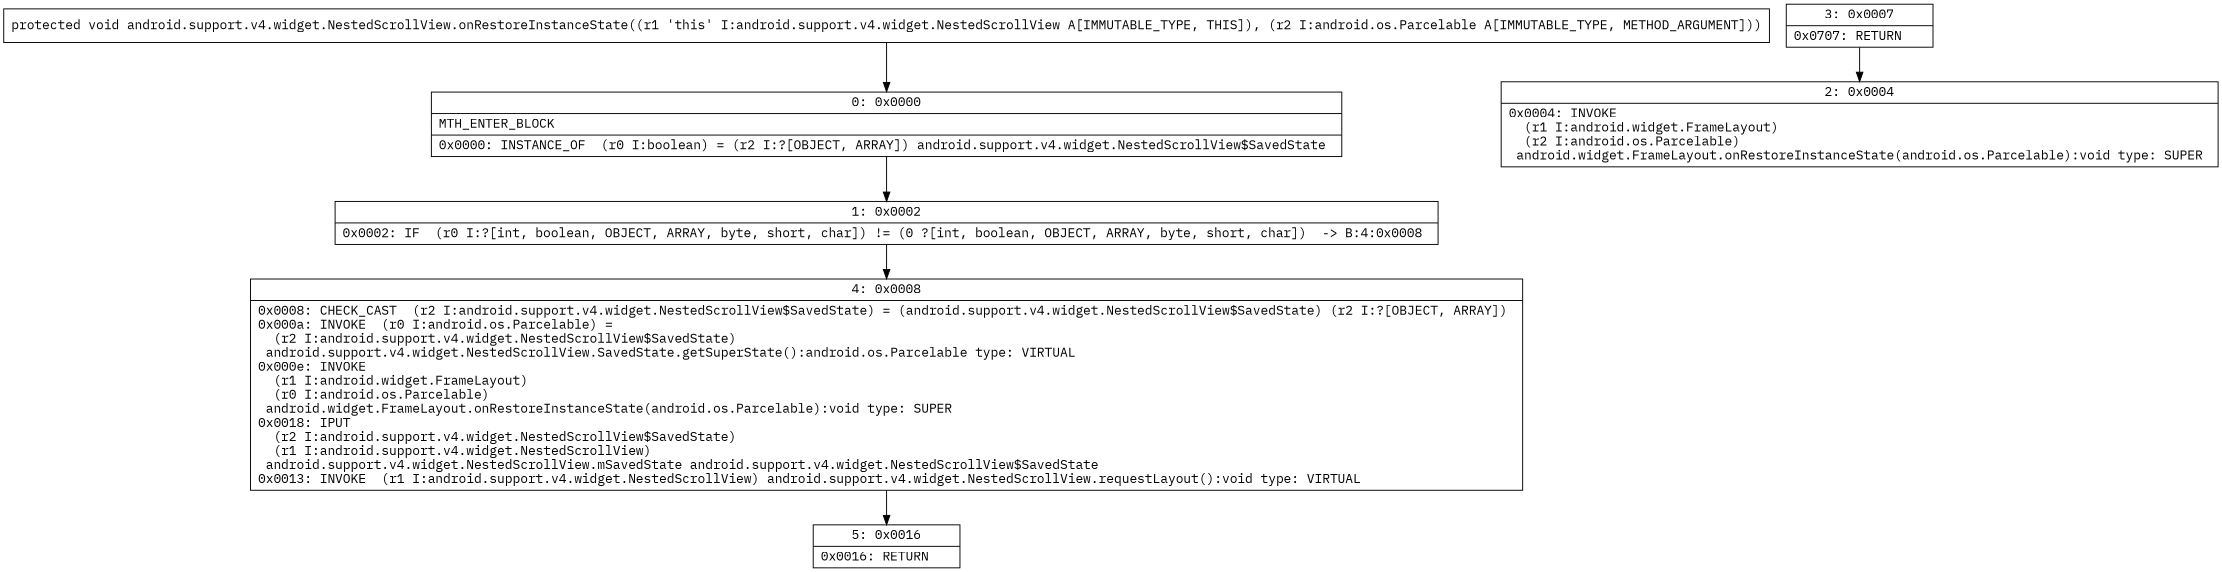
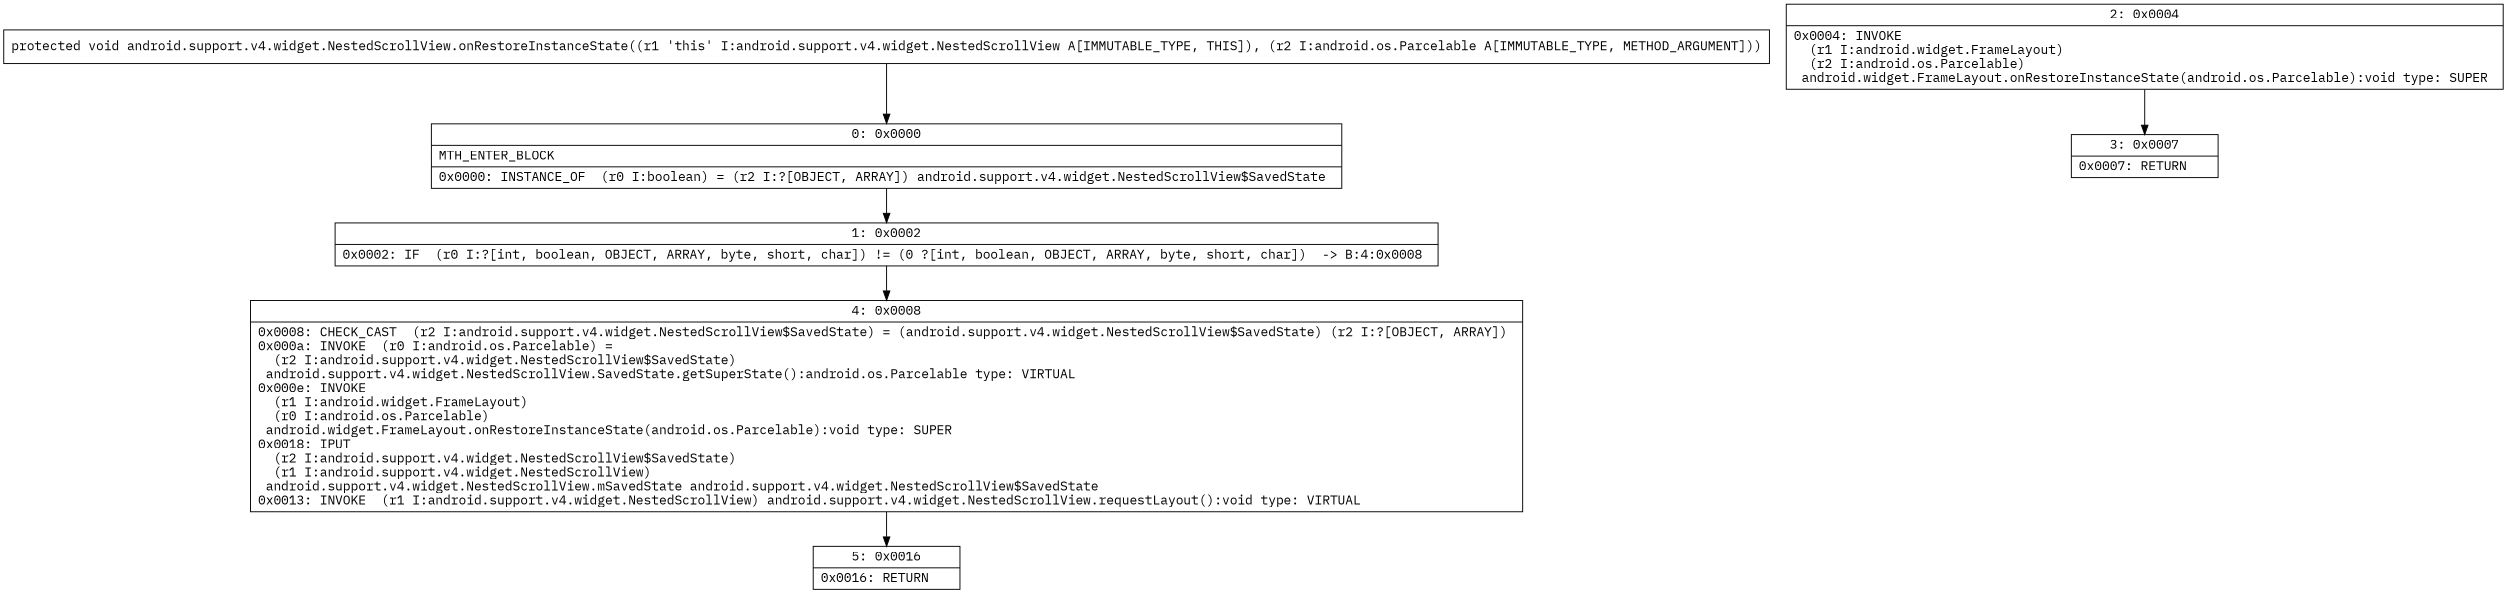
  digraph {
    fontname="IBM Plex Mono"
    node [fontname="IBM Plex Mono" shape=record]
    edge [fontname="IBM Plex Mono"]
    n1 [label="{0\:\ 0x0000|MTH_ENTER_BLOCK\l|0x0000: INSTANCE_OF  (r0 I:boolean) = (r2 I:?[OBJECT, ARRAY]) android.support.v4.widget.NestedScrollView$SavedState \l}"]
    n2 [label="{1\:\ 0x0002|0x0002: IF  (r0 I:?[int, boolean, OBJECT, ARRAY, byte, short, char]) != (0 ?[int, boolean, OBJECT, ARRAY, byte, short, char])  \-\> B:4:0x0008 \l}"]
    n3 [label="{4\:\ 0x0008|0x0008: CHECK_CAST  (r2 I:android.support.v4.widget.NestedScrollView$SavedState) = (android.support.v4.widget.NestedScrollView$SavedState) (r2 I:?[OBJECT, ARRAY]) \l0x000a: INVOKE  (r0 I:android.os.Parcelable) = \l  (r2 I:android.support.v4.widget.NestedScrollView$SavedState)\l android.support.v4.widget.NestedScrollView.SavedState.getSuperState():android.os.Parcelable type: VIRTUAL \l0x000e: INVOKE  \l  (r1 I:android.widget.FrameLayout)\l  (r0 I:android.os.Parcelable)\l android.widget.FrameLayout.onRestoreInstanceState(android.os.Parcelable):void type: SUPER \l0x0018: IPUT  \l  (r2 I:android.support.v4.widget.NestedScrollView$SavedState)\l  (r1 I:android.support.v4.widget.NestedScrollView)\l android.support.v4.widget.NestedScrollView.mSavedState android.support.v4.widget.NestedScrollView$SavedState \l0x0013: INVOKE  (r1 I:android.support.v4.widget.NestedScrollView) android.support.v4.widget.NestedScrollView.requestLayout():void type: VIRTUAL \l}"]
    n4 [label="{2\:\ 0x0004|0x0004: INVOKE  \l  (r1 I:android.widget.FrameLayout)\l  (r2 I:android.os.Parcelable)\l android.widget.FrameLayout.onRestoreInstanceState(android.os.Parcelable):void type: SUPER \l}"]
-   n5 [label="{3\:\ 0x0007|0x0707: RETURN   \l}"]
+   n5 [label="{3\:\ 0x0007|0x0007: RETURN   \l}"]
    n6 [label="{5\:\ 0x0016|0x0016: RETURN   \l}"]
    n7 [label="{protected void android.support.v4.widget.NestedScrollView.onRestoreInstanceState((r1 'this' I:android.support.v4.widget.NestedScrollView A[IMMUTABLE_TYPE, THIS]), (r2 I:android.os.Parcelable A[IMMUTABLE_TYPE, METHOD_ARGUMENT])) }"]
    n1 -> n2
    n2 -> n3
    n3 -> n6
-   n5 -> n4
+   n4 -> n5
    n7 -> n1
  }
